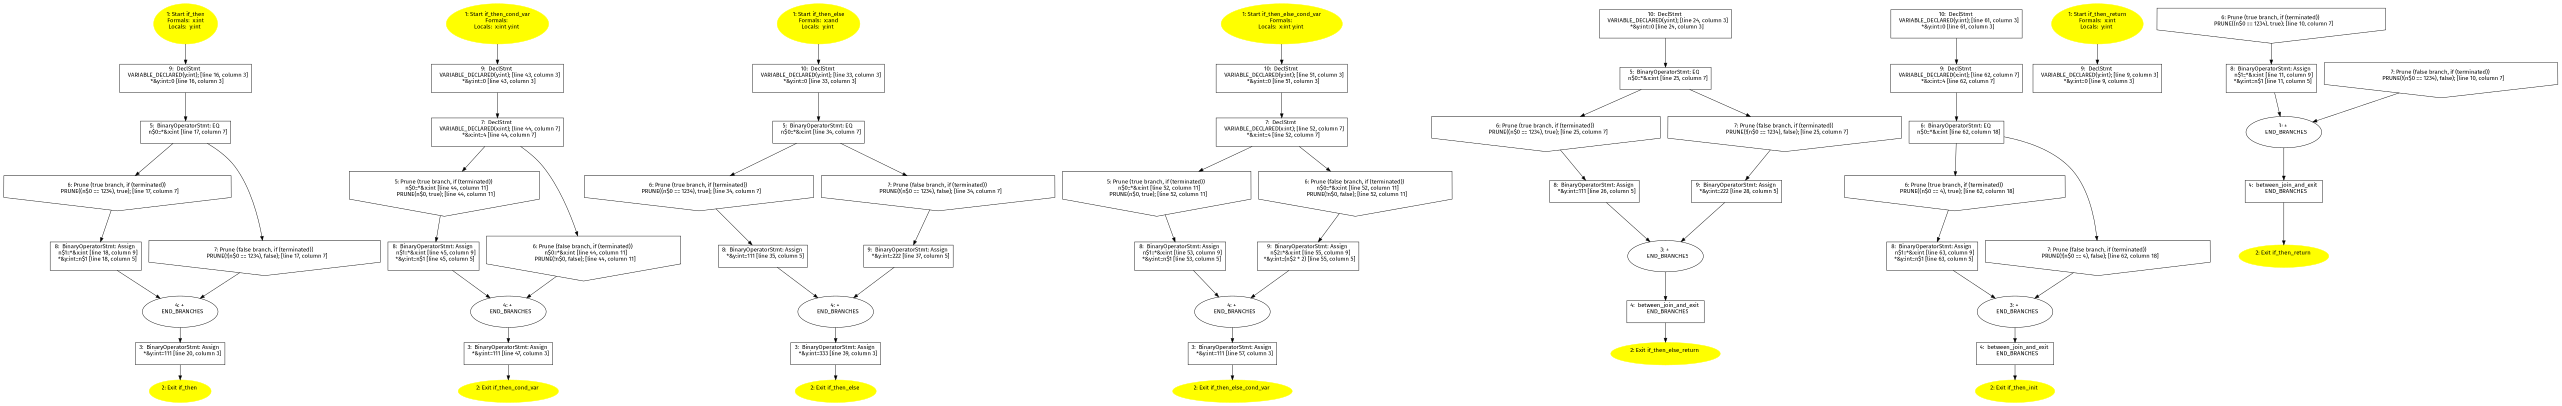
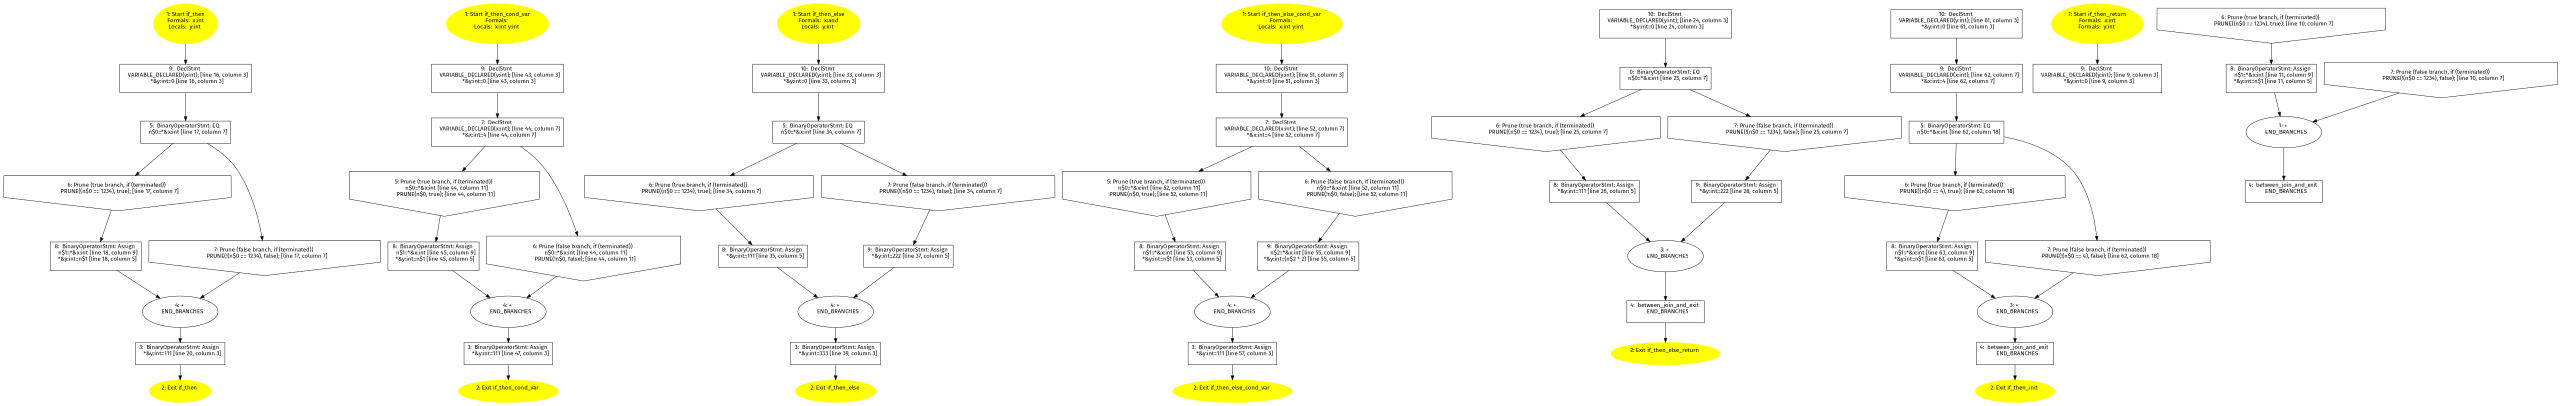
  digraph {
    fontname="Fira Sans"
    node [fontname="Fira Sans" shape=box]
    edge [fontname="Fira Sans"]
    n1 [color=yellow label="1: Start if_then\nFormals:  x:int\nLocals:  y:int \n  " style=filled shape=""]
    n2 [label="9:  DeclStmt \n   VARIABLE_DECLARED(y:int); [line 16, column 3]\n  *&y:int=0 [line 16, column 3]\n "]
    n3 [label="5:  BinaryOperatorStmt: EQ \n   n$0=*&x:int [line 17, column 7]\n "]
    n4 [label="6: Prune (true branch, if (terminated)) \n   PRUNE((n$0 == 1234), true); [line 17, column 7]\n " shape=invhouse]
    n5 [label="7: Prune (false branch, if (terminated)) \n   PRUNE(!(n$0 == 1234), false); [line 17, column 7]\n " shape=invhouse]
    n6 [color=yellow label="2: Exit if_then \n  " style=filled shape=""]
    n7 [label="3:  BinaryOperatorStmt: Assign \n   *&y:int=111 [line 20, column 3]\n "]
    n8 [label="4: + \n   END_BRANCHES\n " shape=""]
    n9 [label="8:  BinaryOperatorStmt: Assign \n   n$1=*&x:int [line 18, column 9]\n  *&y:int=n$1 [line 18, column 5]\n "]
    n10 [color=yellow label="1: Start if_then_cond_var\nFormals: \nLocals:  x:int y:int \n  " style=filled shape=""]
    n11 [label="9:  DeclStmt \n   VARIABLE_DECLARED(y:int); [line 43, column 3]\n  *&y:int=0 [line 43, column 3]\n "]
    n12 [label="7:  DeclStmt \n   VARIABLE_DECLARED(x:int); [line 44, column 7]\n  *&x:int=4 [line 44, column 7]\n "]
    n13 [label="5: Prune (true branch, if (terminated)) \n   n$0=*&x:int [line 44, column 11]\n  PRUNE(n$0, true); [line 44, column 11]\n " shape=invhouse]
    n14 [label="6: Prune (false branch, if (terminated)) \n   n$0=*&x:int [line 44, column 11]\n  PRUNE(!n$0, false); [line 44, column 11]\n " shape=invhouse]
    n15 [color=yellow label="2: Exit if_then_cond_var \n  " style=filled shape=""]
    n16 [label="3:  BinaryOperatorStmt: Assign \n   *&y:int=111 [line 47, column 3]\n "]
    n17 [label="4: + \n   END_BRANCHES\n " shape=""]
    n18 [label="8:  BinaryOperatorStmt: Assign \n   n$1=*&x:int [line 45, column 9]\n  *&y:int=n$1 [line 45, column 5]\n "]
    n19 [color=yellow label="1: Start if_then_else\nFormals:  x:and\nLocals:  y:int \n  " style=filled shape=""]
    n20 [label="10:  DeclStmt \n   VARIABLE_DECLARED(y:int); [line 33, column 3]\n  *&y:int=0 [line 33, column 3]\n "]
    n21 [label="5:  BinaryOperatorStmt: EQ \n   n$0=*&x:int [line 34, column 7]\n "]
    n22 [label="6: Prune (true branch, if (terminated)) \n   PRUNE((n$0 == 1234), true); [line 34, column 7]\n " shape=invhouse]
    n23 [label="7: Prune (false branch, if (terminated)) \n   PRUNE(!(n$0 == 1234), false); [line 34, column 7]\n " shape=invhouse]
    n24 [color=yellow label="2: Exit if_then_else \n  " style=filled shape=""]
    n25 [label="3:  BinaryOperatorStmt: Assign \n   *&y:int=333 [line 39, column 3]\n "]
    n26 [label="4: + \n   END_BRANCHES\n " shape=""]
    n27 [label="8:  BinaryOperatorStmt: Assign \n   *&y:int=111 [line 35, column 5]\n "]
    n28 [label="9:  BinaryOperatorStmt: Assign \n   *&y:int=222 [line 37, column 5]\n "]
    n29 [color=yellow label="1: Start if_then_else_cond_var\nFormals: \nLocals:  x:int y:int \n  " style=filled shape=""]
    n30 [label="10:  DeclStmt \n   VARIABLE_DECLARED(y:int); [line 51, column 3]\n  *&y:int=0 [line 51, column 3]\n "]
    n31 [label="7:  DeclStmt \n   VARIABLE_DECLARED(x:int); [line 52, column 7]\n  *&x:int=4 [line 52, column 7]\n "]
    n32 [label="5: Prune (true branch, if (terminated)) \n   n$0=*&x:int [line 52, column 11]\n  PRUNE(n$0, true); [line 52, column 11]\n " shape=invhouse]
    n33 [label="6: Prune (false branch, if (terminated)) \n   n$0=*&x:int [line 52, column 11]\n  PRUNE(!n$0, false); [line 52, column 11]\n " shape=invhouse]
    n34 [color=yellow label="2: Exit if_then_else_cond_var \n  " style=filled shape=""]
    n35 [label="3:  BinaryOperatorStmt: Assign \n   *&y:int=111 [line 57, column 3]\n "]
    n36 [label="4: + \n   END_BRANCHES\n " shape=""]
    n37 [label="8:  BinaryOperatorStmt: Assign \n   n$1=*&x:int [line 53, column 9]\n  *&y:int=n$1 [line 53, column 5]\n "]
    n38 [label="9:  BinaryOperatorStmt: Assign \n   n$2=*&x:int [line 55, column 9]\n  *&y:int=(n$2 * 2) [line 55, column 5]\n "]
    n39 [label="10:  DeclStmt \n   VARIABLE_DECLARED(y:int); [line 24, column 3]\n  *&y:int=0 [line 24, column 3]\n "]
-   n40 [label="5:  BinaryOperatorStmt: EQ \n   n$0=*&x:int [line 25, column 7]\n "]
+   n40 [label="0:  BinaryOperatorStmt: EQ \n   n$0=*&x:int [line 25, column 7]\n "]
    n41 [label="6: Prune (true branch, if (terminated)) \n   PRUNE((n$0 == 1234), true); [line 25, column 7]\n " shape=invhouse]
    n42 [label="7: Prune (false branch, if (terminated)) \n   PRUNE(!(n$0 == 1234), false); [line 25, column 7]\n " shape=invhouse]
    n43 [color=yellow label="2: Exit if_then_else_return \n  " style=filled shape=""]
    n44 [label="3: + \n   END_BRANCHES\n " shape=""]
    n45 [label="4:  between_join_and_exit \n   END_BRANCHES\n "]
    n46 [label="8:  BinaryOperatorStmt: Assign \n   *&y:int=111 [line 26, column 5]\n "]
    n47 [label="9:  BinaryOperatorStmt: Assign \n   *&y:int=222 [line 28, column 5]\n "]
    n48 [label="10:  DeclStmt \n   VARIABLE_DECLARED(y:int); [line 61, column 3]\n  *&y:int=0 [line 61, column 3]\n "]
    n49 [label="9:  DeclStmt \n   VARIABLE_DECLARED(x:int); [line 62, column 7]\n  *&x:int=4 [line 62, column 7]\n "]
-   n50 [label="6:  BinaryOperatorStmt: EQ \n   n$0=*&x:int [line 62, column 18]\n "]
+   n50 [label="5:  BinaryOperatorStmt: EQ \n   n$0=*&x:int [line 62, column 18]\n "]
    n51 [color=yellow label="2: Exit if_then_init \n  " style=filled shape=""]
    n52 [label="3: + \n   END_BRANCHES\n " shape=""]
    n53 [label="4:  between_join_and_exit \n   END_BRANCHES\n "]
    n54 [label="6: Prune (true branch, if (terminated)) \n   PRUNE((n$0 == 4), true); [line 62, column 18]\n " shape=invhouse]
    n55 [label="7: Prune (false branch, if (terminated)) \n   PRUNE(!(n$0 == 4), false); [line 62, column 18]\n " shape=invhouse]
    n56 [label="8:  BinaryOperatorStmt: Assign \n   n$1=*&x:int [line 63, column 9]\n  *&y:int=n$1 [line 63, column 5]\n "]
-   n57 [color=yellow label="1: Start if_then_return\nFormals:  x:int\nLocals:  y:int \n  " style=filled shape=""]
+   n57 [color=yellow label="1: Start if_then_return\nFormals:  x:int\nFormals:  y:int \n  " style=filled shape=""]
    n58 [label="9:  DeclStmt \n   VARIABLE_DECLARED(y:int); [line 9, column 3]\n  *&y:int=0 [line 9, column 3]\n "]
-   n59 [color=yellow label="2: Exit if_then_return \n  " style=filled shape=""]
    n60 [label="3: + \n   END_BRANCHES\n " shape=""]
    n61 [label="4:  between_join_and_exit \n   END_BRANCHES\n "]
    n62 [label="6: Prune (true branch, if (terminated)) \n   PRUNE((n$0 == 1234), true); [line 10, column 7]\n " shape=invhouse]
    n63 [label="8:  BinaryOperatorStmt: Assign \n   n$1=*&x:int [line 11, column 9]\n  *&y:int=n$1 [line 11, column 5]\n "]
    n64 [label="7: Prune (false branch, if (terminated)) \n   PRUNE(!(n$0 == 1234), false); [line 10, column 7]\n " shape=invhouse]
    n1 -> n2
    n2 -> n3
    n3 -> n4
    n3 -> n5
    n4 -> n9
    n5 -> n8
    n7 -> n6
    n8 -> n7
    n9 -> n8
    n10 -> n11
    n11 -> n12
    n12 -> n13
    n12 -> n14
    n13 -> n18
    n14 -> n17
    n16 -> n15
    n17 -> n16
    n18 -> n17
    n19 -> n20
    n20 -> n21
    n21 -> n22
    n21 -> n23
    n22 -> n27
    n23 -> n28
    n25 -> n24
    n26 -> n25
    n27 -> n26
    n28 -> n26
    n29 -> n30
    n30 -> n31
    n31 -> n32
    n31 -> n33
    n32 -> n37
    n33 -> n38
    n35 -> n34
    n36 -> n35
    n37 -> n36
    n38 -> n36
    n39 -> n40
    n40 -> n41
    n40 -> n42
    n41 -> n46
    n42 -> n47
    n44 -> n45
    n45 -> n43
    n46 -> n44
    n47 -> n44
    n48 -> n49
    n49 -> n50
    n50 -> n54
    n50 -> n55
    n52 -> n53
    n53 -> n51
    n54 -> n56
    n55 -> n52
    n56 -> n52
    n57 -> n58
    n60 -> n61
-   n61 -> n59
    n62 -> n63
    n63 -> n60
    n64 -> n60
  }
